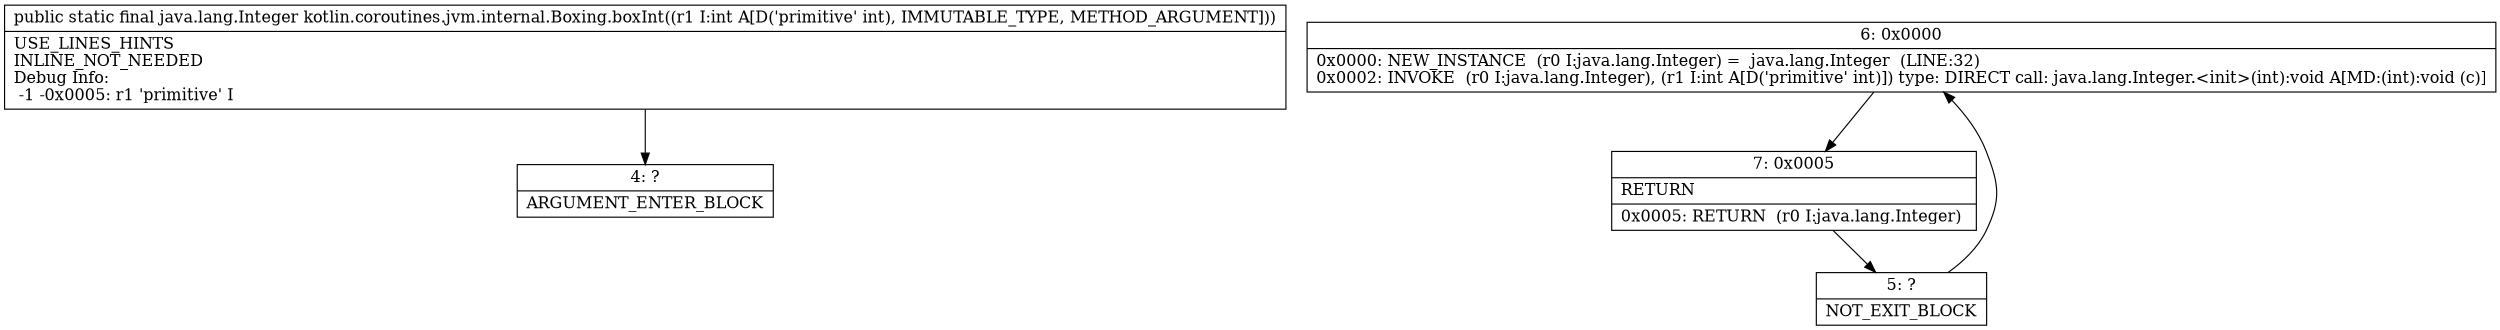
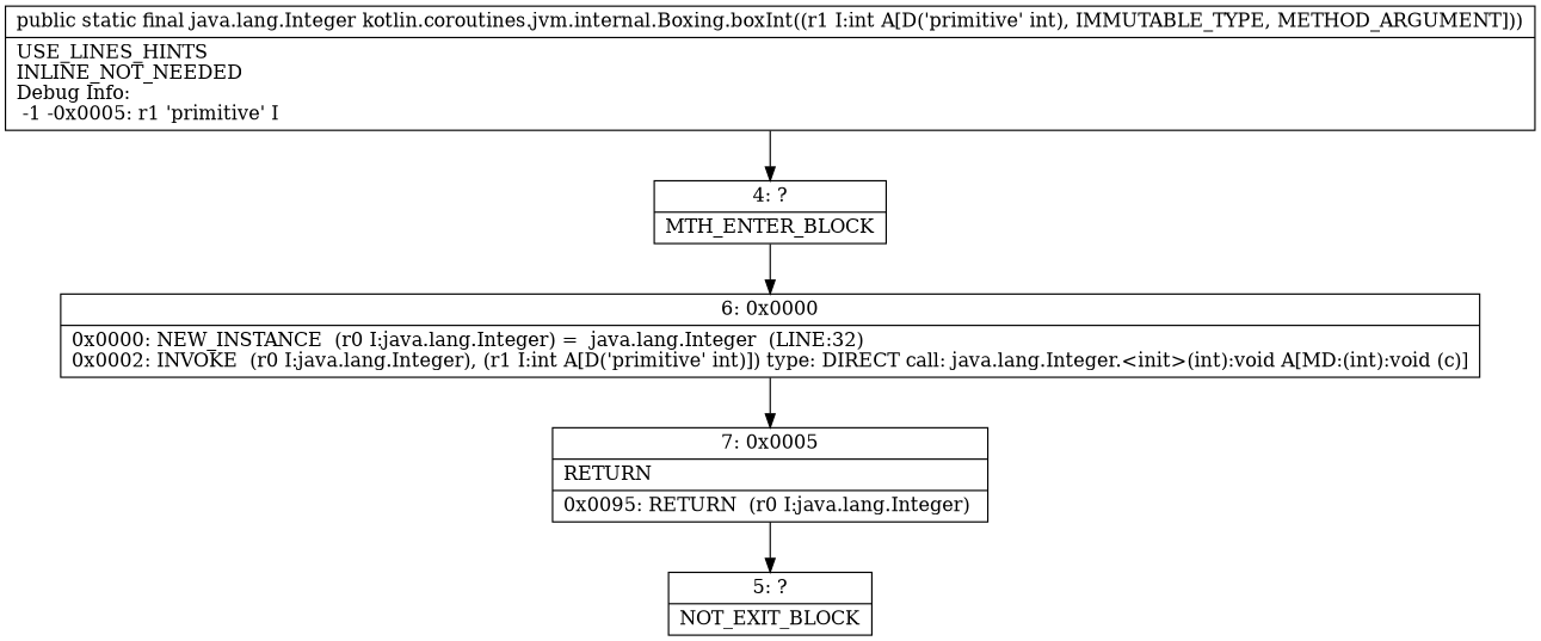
  digraph {
    node [shape=record]
-   n1 [label="{4\:\ ?|ARGUMENT_ENTER_BLOCK\l}"]
+   n1 [label="{4\:\ ?|MTH_ENTER_BLOCK\l}"]
    n2 [label="{6\:\ 0x0000|0x0000: NEW_INSTANCE  (r0 I:java.lang.Integer) =  java.lang.Integer  (LINE:32)\l0x0002: INVOKE  (r0 I:java.lang.Integer), (r1 I:int A[D('primitive' int)]) type: DIRECT call: java.lang.Integer.\<init\>(int):void A[MD:(int):void (c)]\l}"]
-   n3 [label="{7\:\ 0x0005|RETURN\l|0x0005: RETURN  (r0 I:java.lang.Integer) \l}"]
+   n3 [label="{7\:\ 0x0005|RETURN\l|0x0095: RETURN  (r0 I:java.lang.Integer) \l}"]
    n4 [label="{5\:\ ?|NOT_EXIT_BLOCK\l}"]
    n5 [label="{public static final java.lang.Integer kotlin.coroutines.jvm.internal.Boxing.boxInt((r1 I:int A[D('primitive' int), IMMUTABLE_TYPE, METHOD_ARGUMENT]))  | USE_LINES_HINTS\lINLINE_NOT_NEEDED\lDebug Info:\l  \-1 \-0x0005: r1 'primitive' I\l}"]
-   n4 -> n2
+   n1 -> n2
    n2 -> n3
    n3 -> n4
    n5 -> n1
  }
